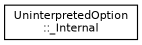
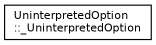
  digraph {
    rankdir=LR
-   n1 [color=black fillcolor=white fontname=Helvetica fontsize=10 height=0.2 label="UninterpretedOption\l::_Internal" shape=record style=filled width=0.4]
+   n1 [color=black fillcolor=white fontname=Helvetica fontsize=10 height=0.2 label="UninterpretedOption\l::_UninterpretedOption" shape=record style=filled width=0.4]
  }
